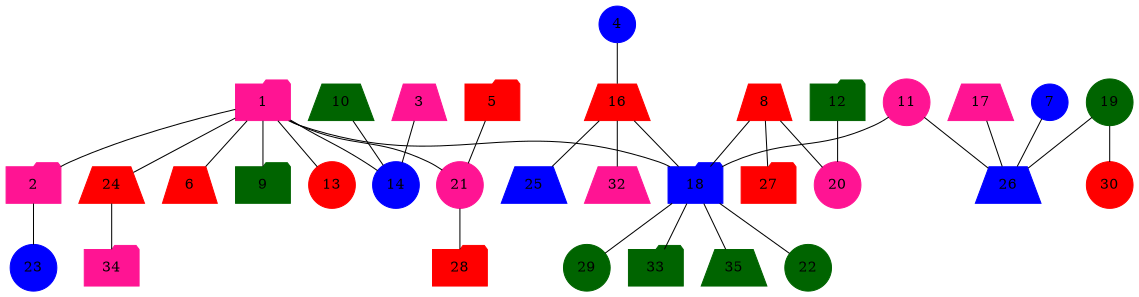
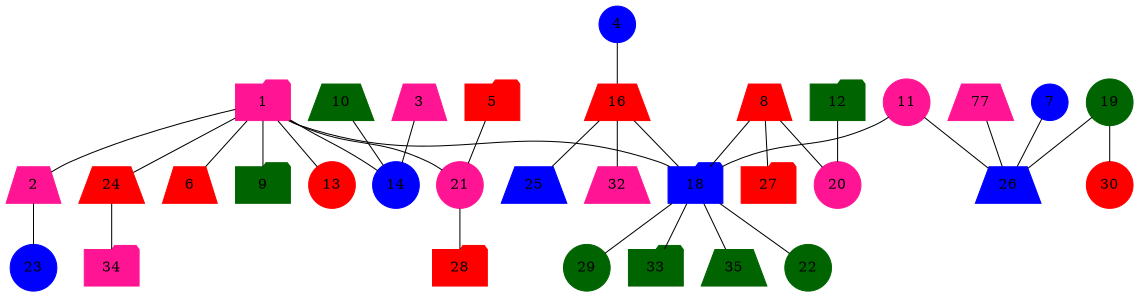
  graph {
    node [color=deeppink shape=trapezium style=filled]
    edge [weight=1.0]
    1 [shape=folder]
-   2 [shape=folder]
+   2
    6 [color=red]
    9 [color=darkgreen shape=folder]
    13 [color=red shape=circle]
    14 [color=blue shape=circle]
    18 [color=blue shape=folder]
    21 [shape=circle]
    24 [color=red]
    23 [color=blue shape=circle]
    22 [color=darkgreen shape=circle]
    29 [color=darkgreen shape=circle]
    33 [color=darkgreen shape=folder]
    35 [color=darkgreen]
    28 [color=red shape=folder]
    34 [shape=folder]
    3
    4 [color=blue shape=circle]
    16 [color=red]
    25 [color=blue]
    32
    5 [color=red shape=folder]
    7 [color=blue shape=circle]
    26 [color=blue]
    8 [color=red]
    20 [shape=circle]
    27 [color=red shape=folder]
    10 [color=darkgreen]
    11 [shape=circle]
    12 [color=darkgreen shape=folder]
-   17
+   17 [label=77]
    19 [color=darkgreen shape=circle]
    30 [color=red shape=circle]
    1 -- 2
    1 -- 6
    1 -- 9
    1 -- 13
    1 -- 14
    1 -- 18
    1 -- 21
    1 -- 24
    2 -- 23
    18 -- 22
    18 -- 29
    18 -- 33
    18 -- 35
    21 -- 28
    24 -- 34
    3 -- 14
    4 -- 16
    16 -- 18
    16 -- 25
    16 -- 32
    5 -- 21
    7 -- 26
    8 -- 18
    8 -- 20
    8 -- 27
    10 -- 14
    11 -- 18
    11 -- 26
    12 -- 20
    17 -- 26
    19 -- 26
    19 -- 30
  }
